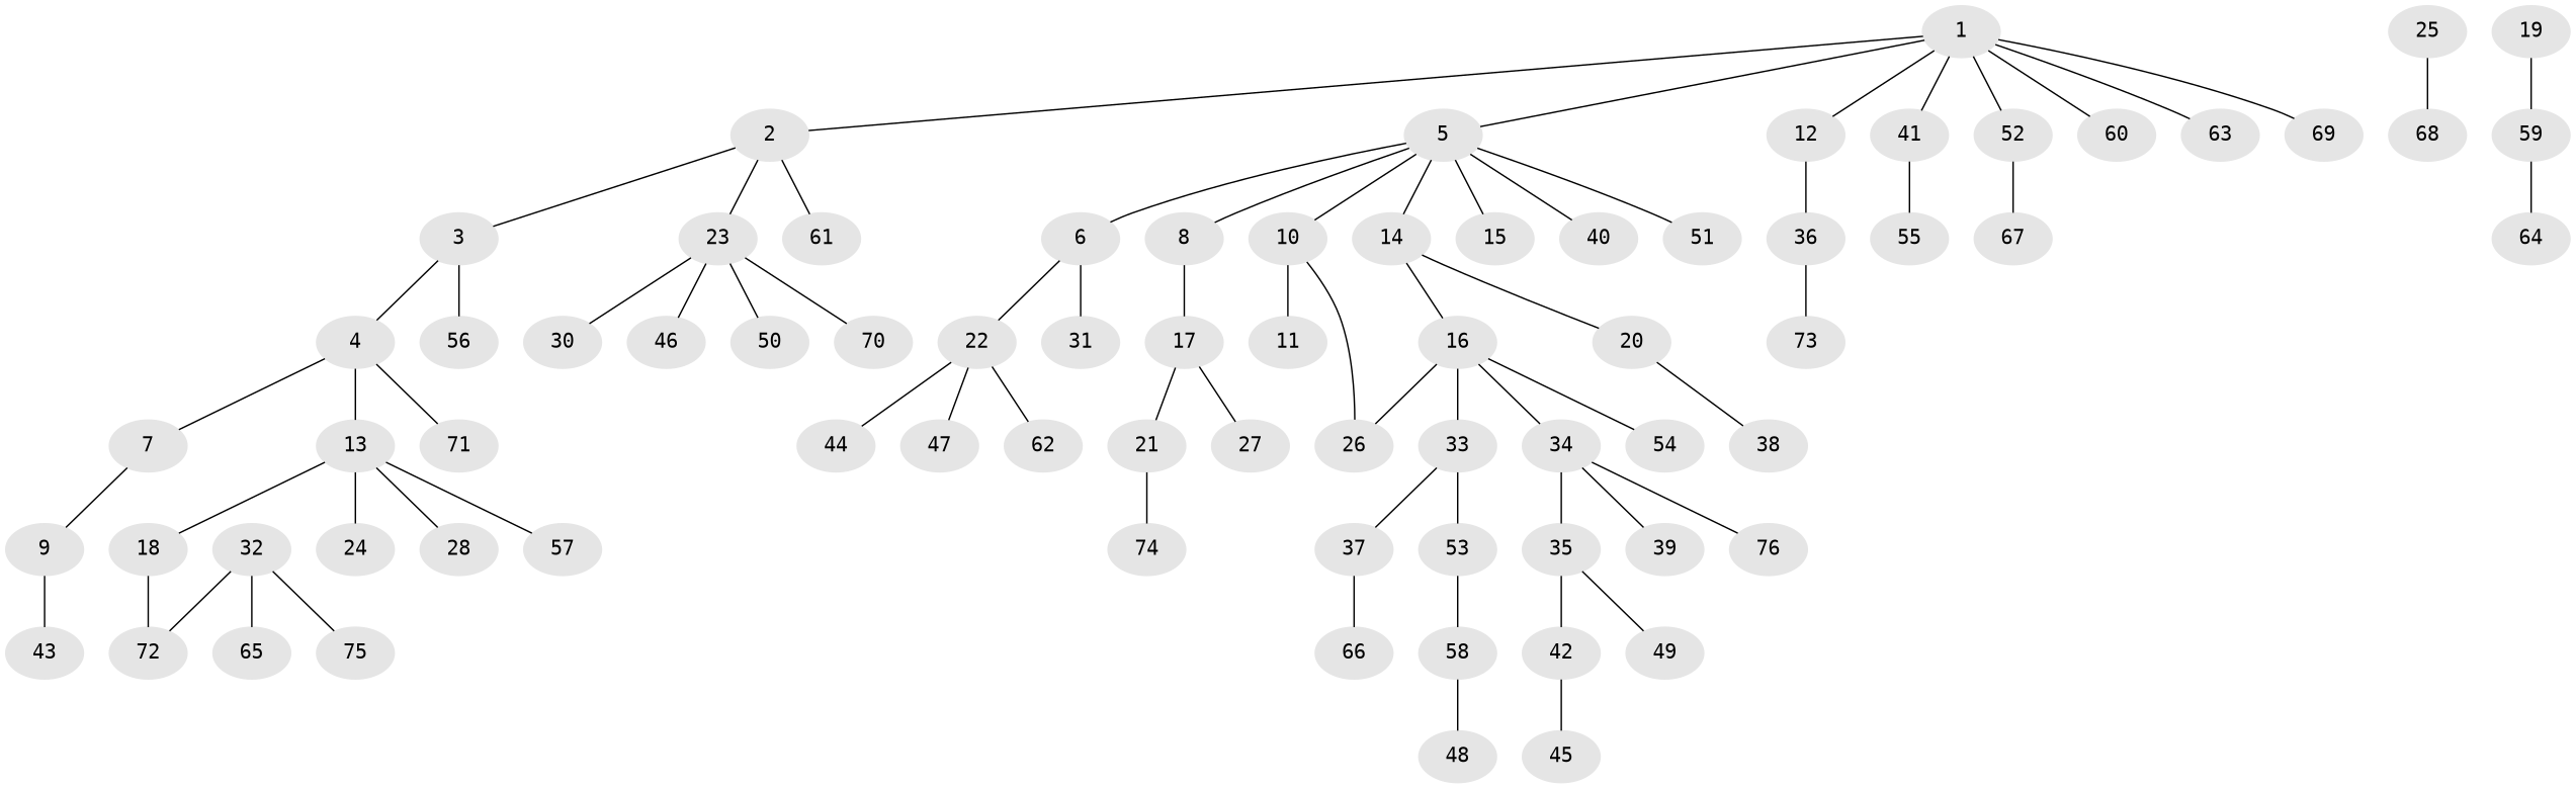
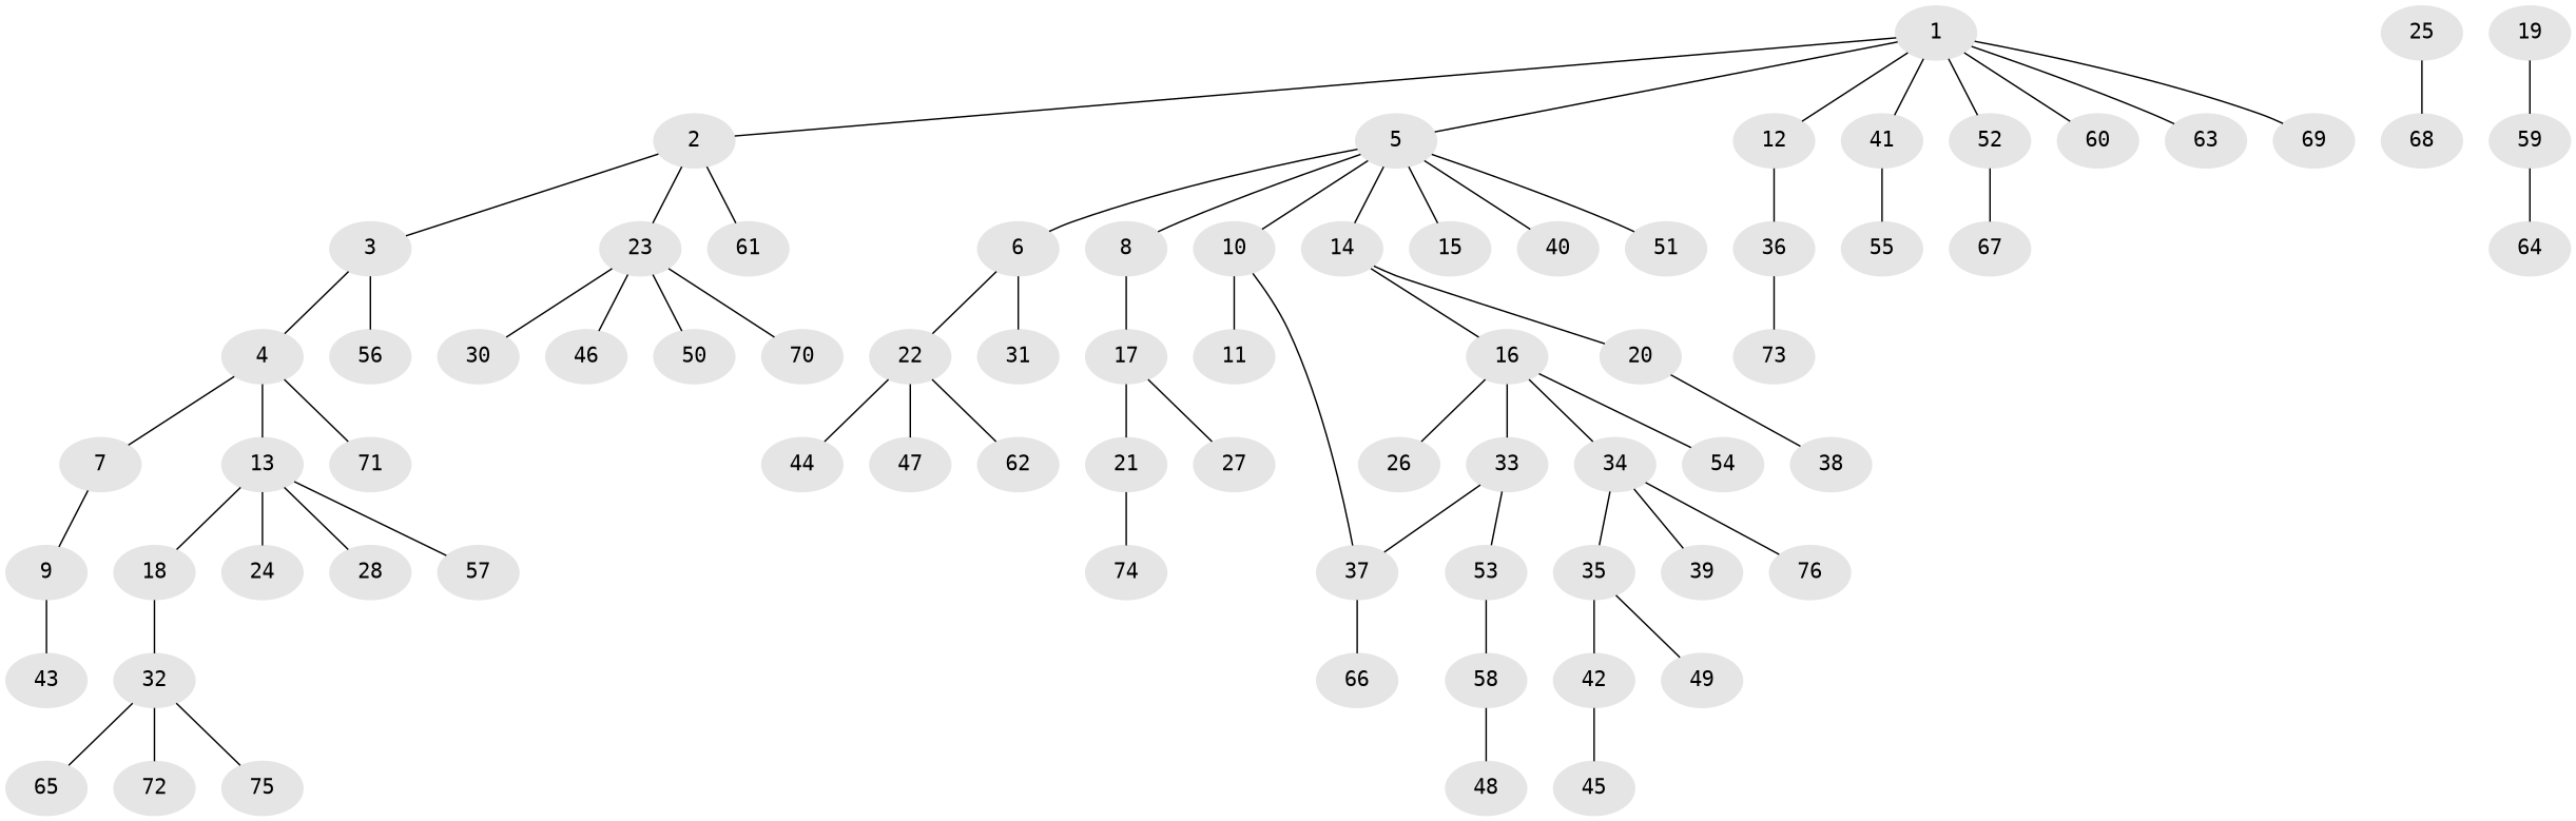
  graph {
    fontname="DejaVu Sans Mono"
    node [color=gray90 fontname="DejaVu Sans Mono" style=filled]
    edge [fontname="DejaVu Sans Mono"]
    1
    2
    5
    12
    41
    52
    60
    63
    69
    3
    23
    61
    6
    8
    10
    14
    15
    40
    51
    36
    55
    67
    4
    56
    30
    46
    50
    70
    7
    13
    71
    9
    18
    24
    28
    57
    22
    31
    17
    11
    26
    16
    20
    44
    47
    62
    43
    21
    27
    73
    32
    33
    34
    54
    38
    25
    68
    37
    53
    35
    39
    76
    19
    59
    74
    65
    72
    75
    64
    66
    58
    42
    49
    45
    48
    1 -- 2
    1 -- 5
    1 -- 12
    1 -- 41
    1 -- 52
    1 -- 60
    1 -- 63
    1 -- 69
    2 -- 3
    2 -- 23
    2 -- 61
    5 -- 6
    5 -- 8
    5 -- 10
    5 -- 14
    5 -- 15
    5 -- 40
    5 -- 51
    12 -- 36
    41 -- 55
    52 -- 67
    3 -- 4
    3 -- 56
    23 -- 30
    23 -- 46
    23 -- 50
    23 -- 70
    6 -- 22
    6 -- 31
    8 -- 17
    10 -- 11
-   10 -- 26
+   10 -- 37
    14 -- 16
    14 -- 20
    36 -- 73
    4 -- 7
    4 -- 13
    4 -- 71
    7 -- 9
    13 -- 18
    13 -- 24
    13 -- 28
    13 -- 57
    9 -- 43
-   18 -- 72
+   18 -- 32
    22 -- 44
    22 -- 47
    22 -- 62
    17 -- 21
    17 -- 27
    16 -- 26
    16 -- 33
    16 -- 34
    16 -- 54
    20 -- 38
    21 -- 74
    32 -- 65
    32 -- 72
    32 -- 75
    33 -- 37
    33 -- 53
    34 -- 35
    34 -- 39
    34 -- 76
    25 -- 68
    37 -- 66
    53 -- 58
    35 -- 42
    35 -- 49
    19 -- 59
    59 -- 64
    58 -- 48
    42 -- 45
  }
